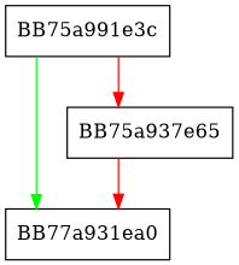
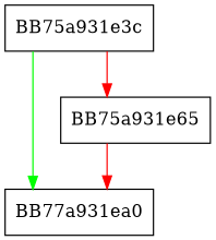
  digraph {
    splines=ortho
    node [shape=box]
    edge [color=red]
    n1 [label=BB77a931ea0]
-   BB75a931e3c [label=BB75a991e3c]
-   BB75a931e65 [label=BB75a937e65]
+   BB75a931e3c
+   BB75a931e65
    BB75a931e3c -> n1 [color=green]
    BB75a931e3c -> BB75a931e65
    BB75a931e65 -> n1
  }
